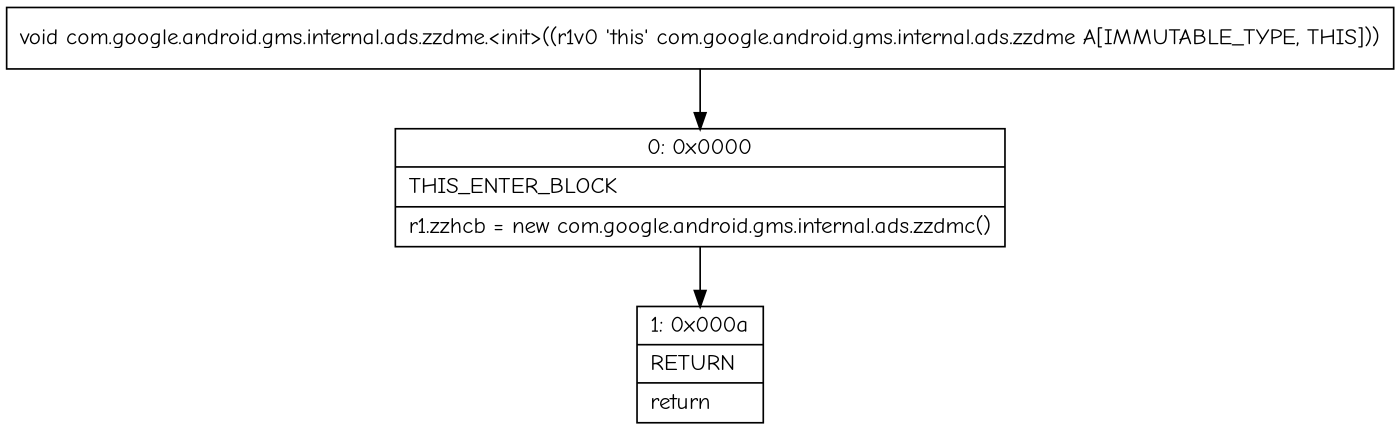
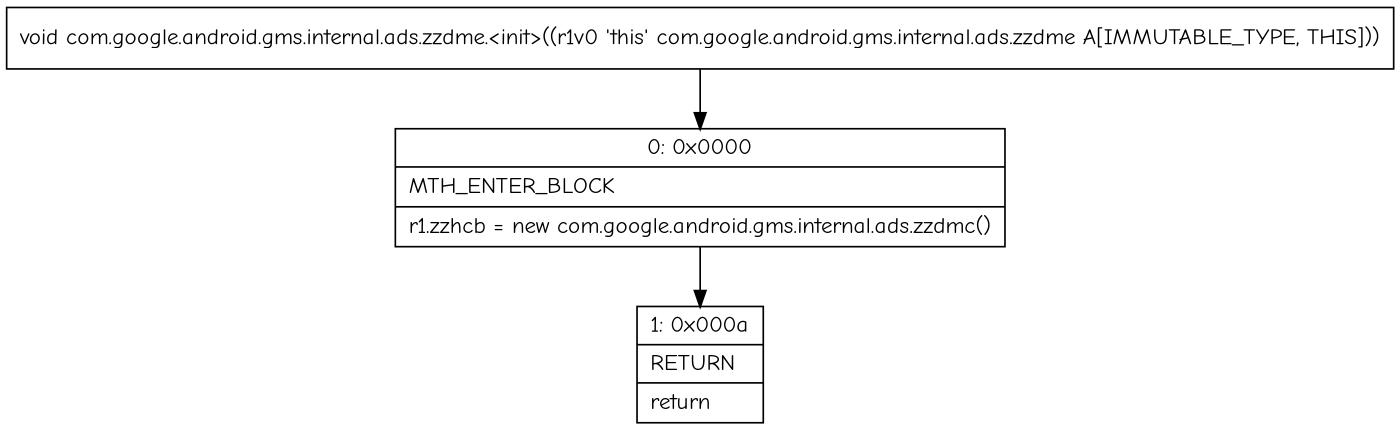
  digraph {
    fontname="Comic Neue"
    node [shape=record fontname="Comic Neue"]
    edge [fontname="Comic Neue"]
-   n1 [label="{0\:\ 0x0000|THIS_ENTER_BLOCK\l|r1.zzhcb = new com.google.android.gms.internal.ads.zzdmc()\l}"]
+   n1 [label="{0\:\ 0x0000|MTH_ENTER_BLOCK\l|r1.zzhcb = new com.google.android.gms.internal.ads.zzdmc()\l}"]
    n2 [label="{1\:\ 0x000a|RETURN\l|return\l}"]
    n3 [label="{void com.google.android.gms.internal.ads.zzdme.\<init\>((r1v0 'this' com.google.android.gms.internal.ads.zzdme A[IMMUTABLE_TYPE, THIS])) }"]
    n1 -> n2
    n3 -> n1
  }
